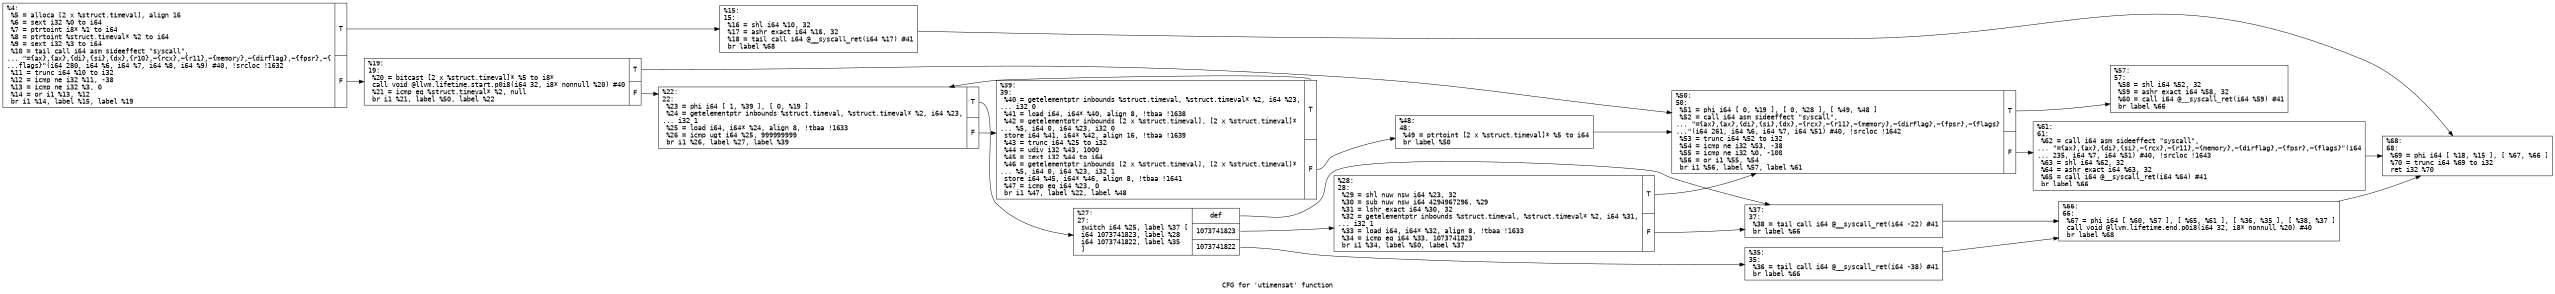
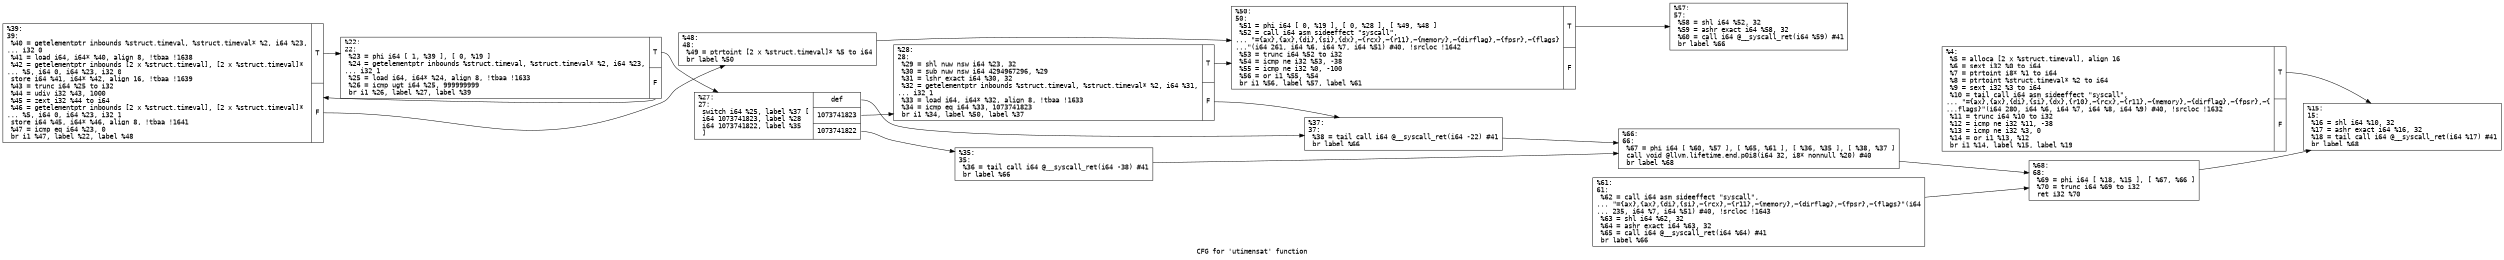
  digraph {
    fontname="DejaVu Sans Mono"
    label="CFG for 'utimensat' function"
    rankdir=LR
    node [fontname="DejaVu Sans Mono" shape=record]
    edge [fontname="DejaVu Sans Mono" tailport=s0]
    n1 [label="{%4:\l  %5 = alloca [2 x %struct.timeval], align 16\l  %6 = sext i32 %0 to i64\l  %7 = ptrtoint i8* %1 to i64\l  %8 = ptrtoint %struct.timeval* %2 to i64\l  %9 = sext i32 %3 to i64\l  %10 = tail call i64 asm sideeffect \"syscall\",\l... \"=\{ax\},\{ax\},\{di\},\{si\},\{dx\},\{r10\},~\{rcx\},~\{r11\},~\{memory\},~\{dirflag\},~\{fpsr\},~\{\l...flags\}\"(i64 280, i64 %6, i64 %7, i64 %8, i64 %9) #40, !srcloc !1632\l  %11 = trunc i64 %10 to i32\l  %12 = icmp ne i32 %11, -38\l  %13 = icmp ne i32 %3, 0\l  %14 = or i1 %13, %12\l  br i1 %14, label %15, label %19\l|{<s0>T|<s1>F}}"]
    n2 [label="{%15:\l15:                                               \l  %16 = shl i64 %10, 32\l  %17 = ashr exact i64 %16, 32\l  %18 = tail call i64 @__syscall_ret(i64 %17) #41\l  br label %68\l}"]
-   n3 [label="{%19:\l19:                                               \l  %20 = bitcast [2 x %struct.timeval]* %5 to i8*\l  call void @llvm.lifetime.start.p0i8(i64 32, i8* nonnull %20) #40\l  %21 = icmp eq %struct.timeval* %2, null\l  br i1 %21, label %50, label %22\l|{<s0>T|<s1>F}}"]
    n4 [label="{%68:\l68:                                               \l  %69 = phi i64 [ %18, %15 ], [ %67, %66 ]\l  %70 = trunc i64 %69 to i32\l  ret i32 %70\l}"]
    n5 [label="{%50:\l50:                                               \l  %51 = phi i64 [ 0, %19 ], [ 0, %28 ], [ %49, %48 ]\l  %52 = call i64 asm sideeffect \"syscall\",\l... \"=\{ax\},\{ax\},\{di\},\{si\},\{dx\},~\{rcx\},~\{r11\},~\{memory\},~\{dirflag\},~\{fpsr\},~\{flags\}\l...\"(i64 261, i64 %6, i64 %7, i64 %51) #40, !srcloc !1642\l  %53 = trunc i64 %52 to i32\l  %54 = icmp ne i32 %53, -38\l  %55 = icmp ne i32 %0, -100\l  %56 = or i1 %55, %54\l  br i1 %56, label %57, label %61\l|{<s0>T|<s1>F}}"]
    n6 [label="{%22:\l22:                                               \l  %23 = phi i64 [ 1, %39 ], [ 0, %19 ]\l  %24 = getelementptr inbounds %struct.timeval, %struct.timeval* %2, i64 %23,\l... i32 1\l  %25 = load i64, i64* %24, align 8, !tbaa !1633\l  %26 = icmp ugt i64 %25, 999999999\l  br i1 %26, label %27, label %39\l|{<s0>T|<s1>F}}"]
    n7 [label="{%57:\l57:                                               \l  %58 = shl i64 %52, 32\l  %59 = ashr exact i64 %58, 32\l  %60 = call i64 @__syscall_ret(i64 %59) #41\l  br label %66\l}"]
    n8 [label="{%61:\l61:                                               \l  %62 = call i64 asm sideeffect \"syscall\",\l... \"=\{ax\},\{ax\},\{di\},\{si\},~\{rcx\},~\{r11\},~\{memory\},~\{dirflag\},~\{fpsr\},~\{flags\}\"(i64\l... 235, i64 %7, i64 %51) #40, !srcloc !1643\l  %63 = shl i64 %62, 32\l  %64 = ashr exact i64 %63, 32\l  %65 = call i64 @__syscall_ret(i64 %64) #41\l  br label %66\l}"]
    n9 [label="{%27:\l27:                                               \l  switch i64 %25, label %37 [\l    i64 1073741823, label %28\l    i64 1073741822, label %35\l  ]\l|{<s0>def|<s1>1073741823|<s2>1073741822}}"]
    n10 [label="{%39:\l39:                                               \l  %40 = getelementptr inbounds %struct.timeval, %struct.timeval* %2, i64 %23,\l... i32 0\l  %41 = load i64, i64* %40, align 8, !tbaa !1638\l  %42 = getelementptr inbounds [2 x %struct.timeval], [2 x %struct.timeval]*\l... %5, i64 0, i64 %23, i32 0\l  store i64 %41, i64* %42, align 16, !tbaa !1639\l  %43 = trunc i64 %25 to i32\l  %44 = udiv i32 %43, 1000\l  %45 = zext i32 %44 to i64\l  %46 = getelementptr inbounds [2 x %struct.timeval], [2 x %struct.timeval]*\l... %5, i64 0, i64 %23, i32 1\l  store i64 %45, i64* %46, align 8, !tbaa !1641\l  %47 = icmp eq i64 %23, 0\l  br i1 %47, label %22, label %48\l|{<s0>T|<s1>F}}"]
    n11 [label="{%37:\l37:                                               \l  %38 = tail call i64 @__syscall_ret(i64 -22) #41\l  br label %66\l}"]
    n12 [label="{%28:\l28:                                               \l  %29 = shl nuw nsw i64 %23, 32\l  %30 = sub nuw nsw i64 4294967296, %29\l  %31 = lshr exact i64 %30, 32\l  %32 = getelementptr inbounds %struct.timeval, %struct.timeval* %2, i64 %31,\l... i32 1\l  %33 = load i64, i64* %32, align 8, !tbaa !1633\l  %34 = icmp eq i64 %33, 1073741823\l  br i1 %34, label %50, label %37\l|{<s0>T|<s1>F}}"]
    n13 [label="{%35:\l35:                                               \l  %36 = tail call i64 @__syscall_ret(i64 -38) #41\l  br label %66\l}"]
    n14 [label="{%48:\l48:                                               \l  %49 = ptrtoint [2 x %struct.timeval]* %5 to i64\l  br label %50\l}"]
    n15 [label="{%66:\l66:                                               \l  %67 = phi i64 [ %60, %57 ], [ %65, %61 ], [ %36, %35 ], [ %38, %37 ]\l  call void @llvm.lifetime.end.p0i8(i64 32, i8* nonnull %20) #40\l  br label %68\l}"]
    n1 -> n2
-   n1 -> n3 [tailport=s1]
-   n2 -> n4 [tailport=""]
-   n3 -> n5
-   n3 -> n6 [tailport=s1]
+   n4 -> n2 [tailport=""]
    n5 -> n7
-   n5 -> n8 [tailport=s1]
    n6 -> n9
    n6 -> n10 [tailport=s1]
    n8 -> n4 [tailport=""]
    n9 -> n11
    n9 -> n12 [tailport=s1]
    n9 -> n13 [tailport=s2]
    n10 -> n6
    n10 -> n14 [tailport=s1]
    n11 -> n15 [tailport=""]
    n12 -> n5
    n12 -> n11 [tailport=s1]
    n13 -> n15 [tailport=""]
    n14 -> n5 [tailport=""]
    n15 -> n4 [tailport=""]
  }
